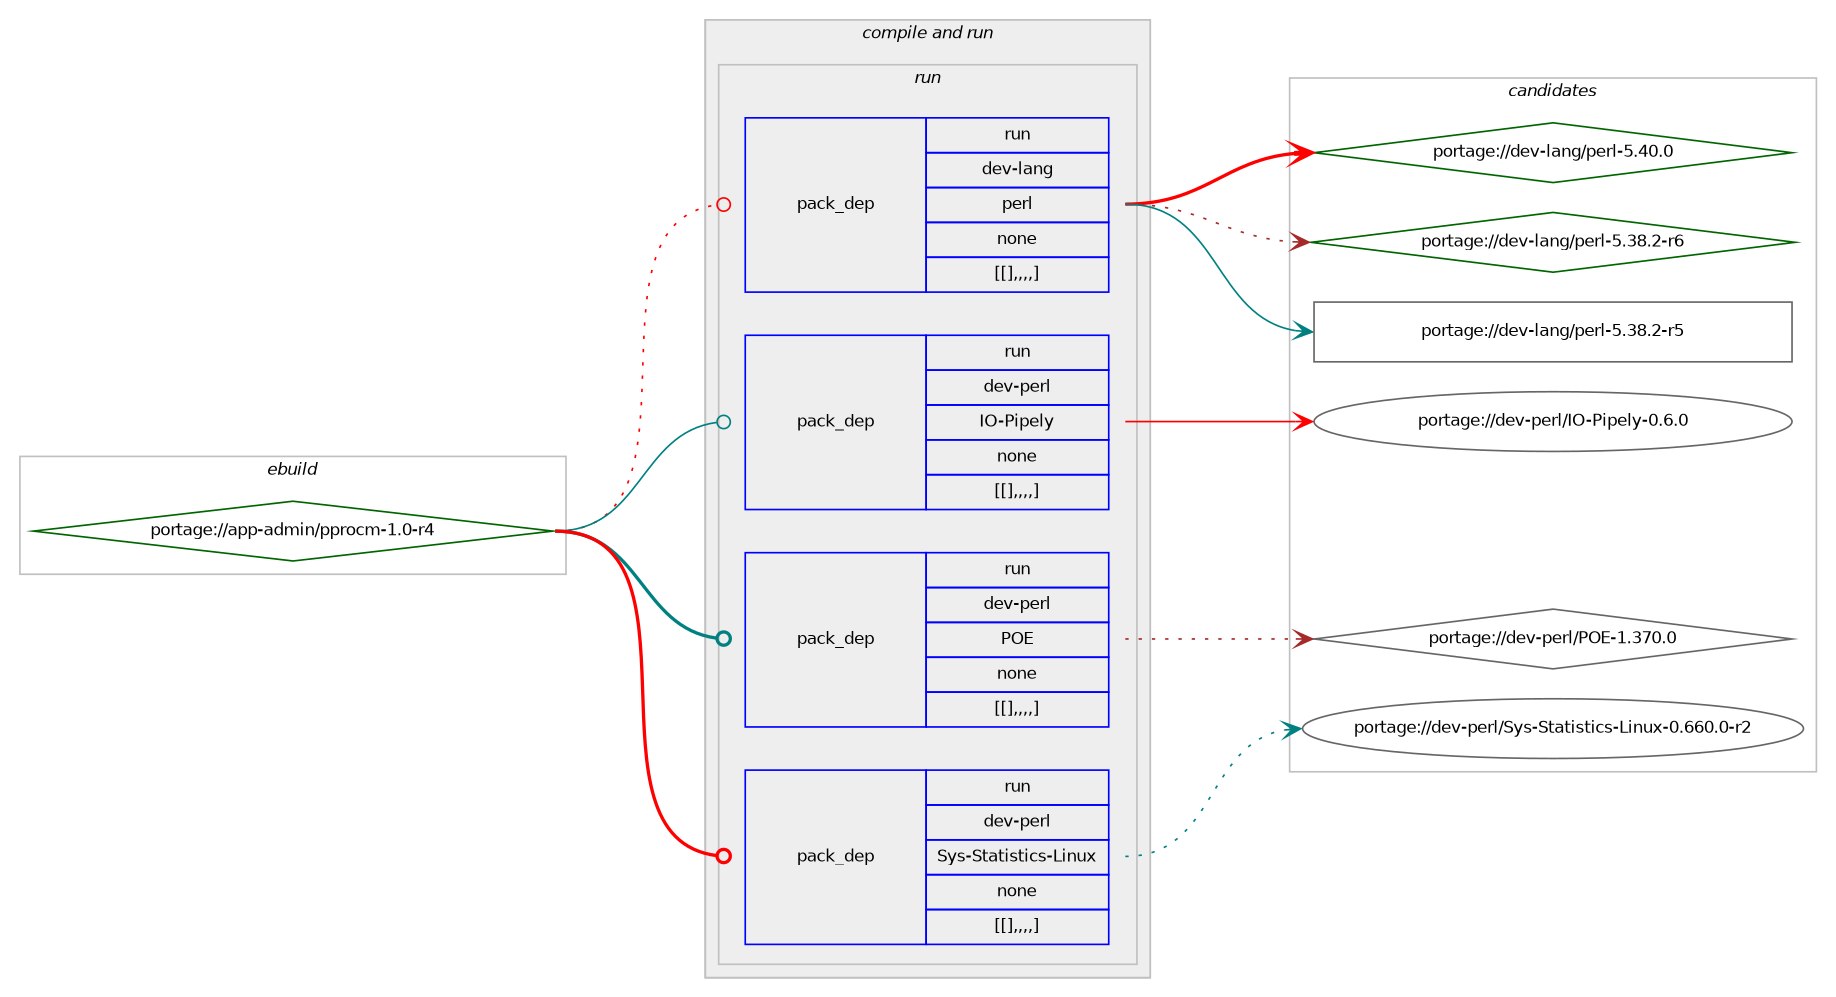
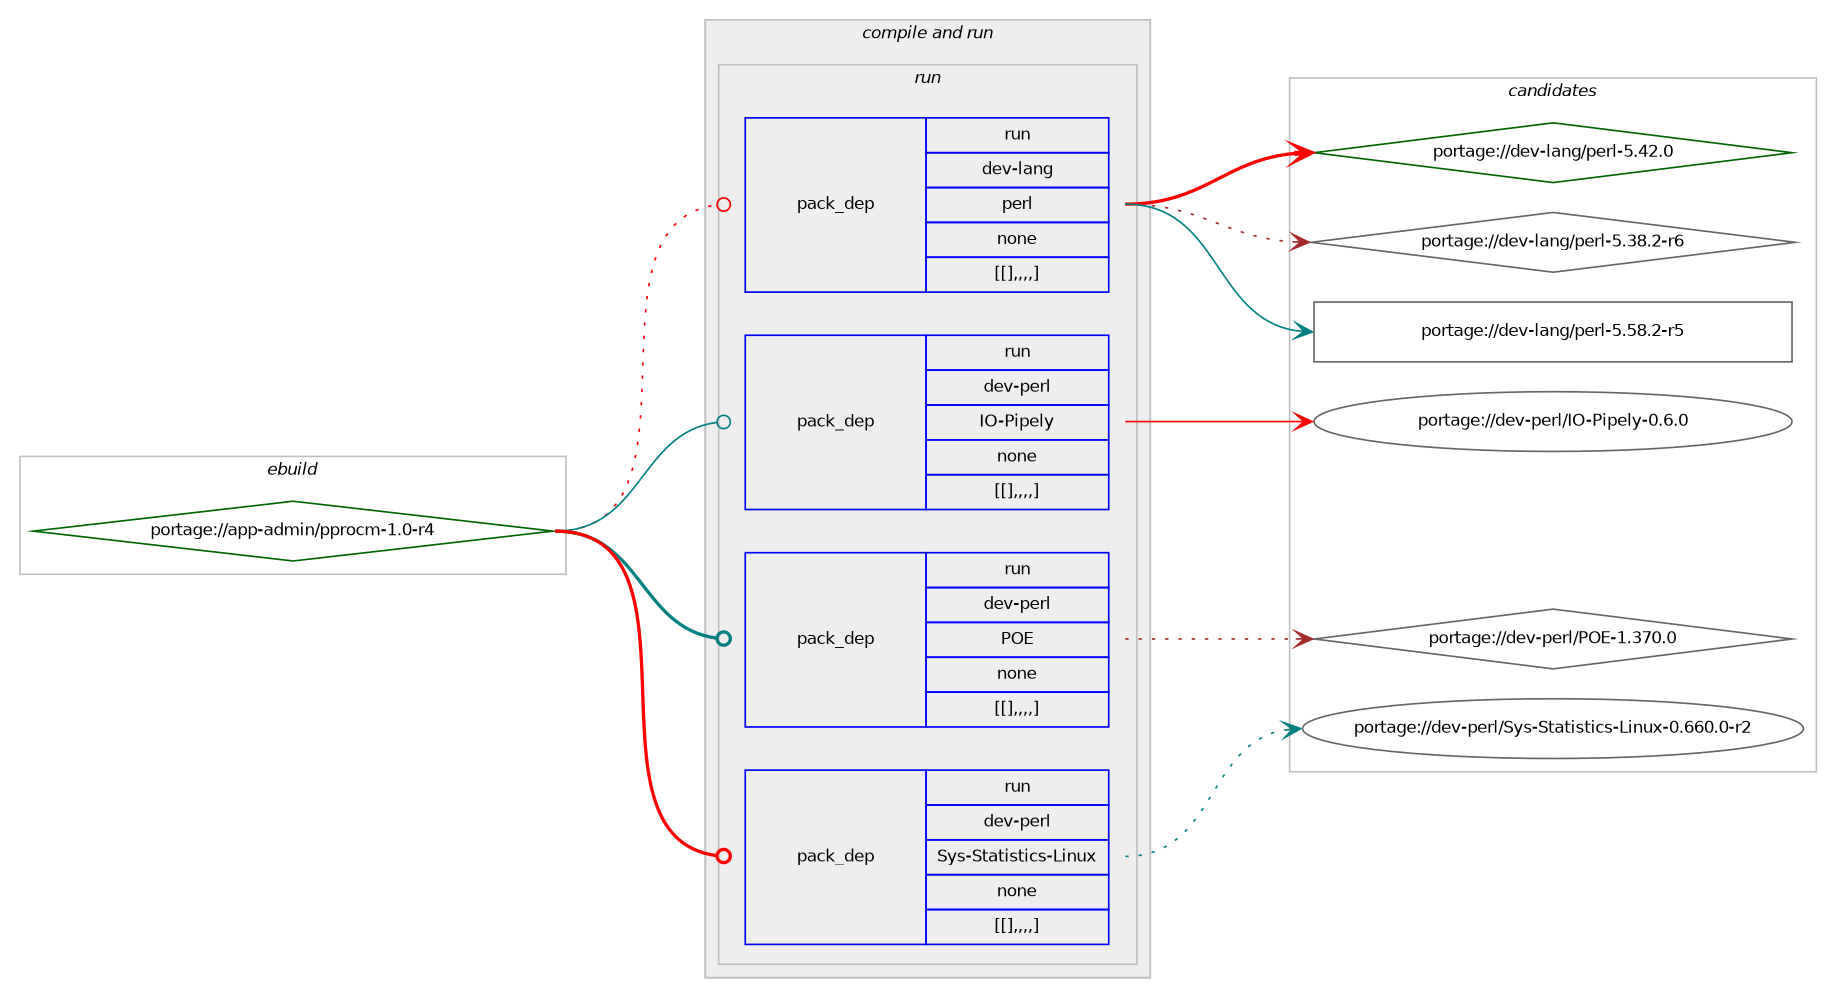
  digraph {
    compound=true
    concentrate=true
    fontname=Helvetica
    fontsize=10
    newrank=true
    rankdir=LR
    ranksep=1.5
    node [color=gray40 fontname=Helvetica fontsize=10 shape=diamond]
    edge [arrowhead=vee color=red headport=w style=dotted tailport=e weight=100]
    n1 [color=darkgreen label="portage://app-admin/pprocm-1.0-r4" width=4]
    n2 [color=blue label=<<TABLE BORDER="0" CELLBORDER="1" CELLSPACING="0" CELLPADDING="4" WIDTH="220"><TR><TD ROWSPAN="6" CELLPADDING="30">pack_dep</TD></TR><TR><TD WIDTH="110">run</TD></TR><TR><TD>dev-lang</TD></TR><TR><TD>perl</TD></TR><TR><TD>none</TD></TR><TR><TD>[[],,,,]</TD></TR></TABLE>> shape=none]
    n3 [color=blue label=<<TABLE BORDER="0" CELLBORDER="1" CELLSPACING="0" CELLPADDING="4" WIDTH="220"><TR><TD ROWSPAN="6" CELLPADDING="30">pack_dep</TD></TR><TR><TD WIDTH="110">run</TD></TR><TR><TD>dev-perl</TD></TR><TR><TD>IO-Pipely</TD></TR><TR><TD>none</TD></TR><TR><TD>[[],,,,]</TD></TR></TABLE>> shape=none]
    n4 [color=blue label=<<TABLE BORDER="0" CELLBORDER="1" CELLSPACING="0" CELLPADDING="4" WIDTH="220"><TR><TD ROWSPAN="6" CELLPADDING="30">pack_dep</TD></TR><TR><TD WIDTH="110">run</TD></TR><TR><TD>dev-perl</TD></TR><TR><TD>POE</TD></TR><TR><TD>none</TD></TR><TR><TD>[[],,,,]</TD></TR></TABLE>> shape=none]
    n5 [color=blue label=<<TABLE BORDER="0" CELLBORDER="1" CELLSPACING="0" CELLPADDING="4" WIDTH="220"><TR><TD ROWSPAN="6" CELLPADDING="30">pack_dep</TD></TR><TR><TD WIDTH="110">run</TD></TR><TR><TD>dev-perl</TD></TR><TR><TD>Sys-Statistics-Linux</TD></TR><TR><TD>none</TD></TR><TR><TD>[[],,,,]</TD></TR></TABLE>> shape=none]
-   n6 [color=darkgreen label="portage://dev-lang/perl-5.40.0" width=4]
-   n7 [color=darkgreen label="portage://dev-lang/perl-5.38.2-r6" width=4]
-   n8 [label="portage://dev-lang/perl-5.38.2-r5" shape=box width=4]
+   n6 [color=darkgreen label="portage://dev-lang/perl-5.42.0" width=4]
+   n7 [label="portage://dev-lang/perl-5.38.2-r6" width=4]
+   n8 [label="portage://dev-lang/perl-5.58.2-r5" shape=box width=4]
    n9 [label="portage://dev-perl/IO-Pipely-0.6.0" shape=ellipse width=4]
    n10 [label="portage://dev-perl/POE-1.370.0" width=4]
    n11 [label="portage://dev-perl/Sys-Statistics-Linux-0.660.0-r2" shape=ellipse width=4]
    subgraph cluster_1 {
      color=gray
      label=<<i>ebuild</i>>
      n1
    }
    subgraph cluster_2 {
      color=gray
      label=<<i>dependencies</i>>
      subgraph cluster_3 {
        color=gray
        fillcolor="#eeeeee"
        label=<<i>compile</i>>
        style=filled
      }
      subgraph cluster_4 {
        color=gray
        fillcolor="#eeeeee"
        label=<<i>compile and run</i>>
        style=filled
      }
      subgraph cluster_5 {
        color=gray
        fillcolor="#eeeeee"
        label=<<i>run</i>>
        style=filled
        subgraph sub_6 {
          color=gray
          fillcolor="#eeeeee"
          label=<<i>run</i>>
          style=filled
          n2
        }
        subgraph sub_7 {
          color=gray
          fillcolor="#eeeeee"
          label=<<i>run</i>>
          style=filled
          n3
        }
        subgraph sub_8 {
          color=gray
          fillcolor="#eeeeee"
          label=<<i>run</i>>
          style=filled
          n4
        }
        subgraph sub_9 {
          color=gray
          fillcolor="#eeeeee"
          label=<<i>run</i>>
          style=filled
          n5
        }
      }
    }
    subgraph cluster_10 {
      color=gray
      label=<<i>candidates</i>>
      rank=same
      subgraph sub_11 {
        color=black
        label=<<i>candidates</i>>
        nodesep=1
        rank=same
        n6
        n7
        n8
      }
      subgraph sub_12 {
        color=black
        label=<<i>candidates</i>>
        nodesep=1
        rank=same
        n9
      }
      subgraph sub_13 {
        color=black
        label=<<i>candidates</i>>
        nodesep=1
        rank=same
        n10
      }
      subgraph sub_14 {
        color=black
        label=<<i>candidates</i>>
        nodesep=1
        rank=same
        n11
      }
    }
    n1 -> n2 [arrowhead=odot weight=20]
    n1 -> n3 [arrowhead=odot color=teal style=solid weight=20]
    n1 -> n4 [arrowhead=odot color=teal style=bold weight=20]
    n1 -> n5 [arrowhead=odot style=bold weight=20]
    n2 -> n6 [style=bold]
    n2 -> n7 [color=brown]
    n2 -> n8 [color=teal style=solid]
    n3 -> n9 [style=solid]
    n4 -> n10 [color=brown]
    n5 -> n11 [color=teal]
  }
